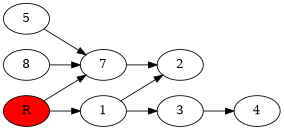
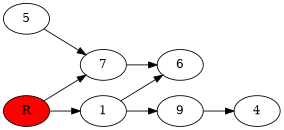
  digraph {
    rankdir=LR
    1
-   3
-   6 [label=2]
+   3 [label=9]
+   6
    4
    5
    7
-   8
    R [fillcolor="#ff0000" style=filled]
    1 -> 3
    1 -> 6
    3 -> 4
    5 -> 7
    7 -> 6
-   8 -> 7
    R -> 1
    R -> 7
  }
